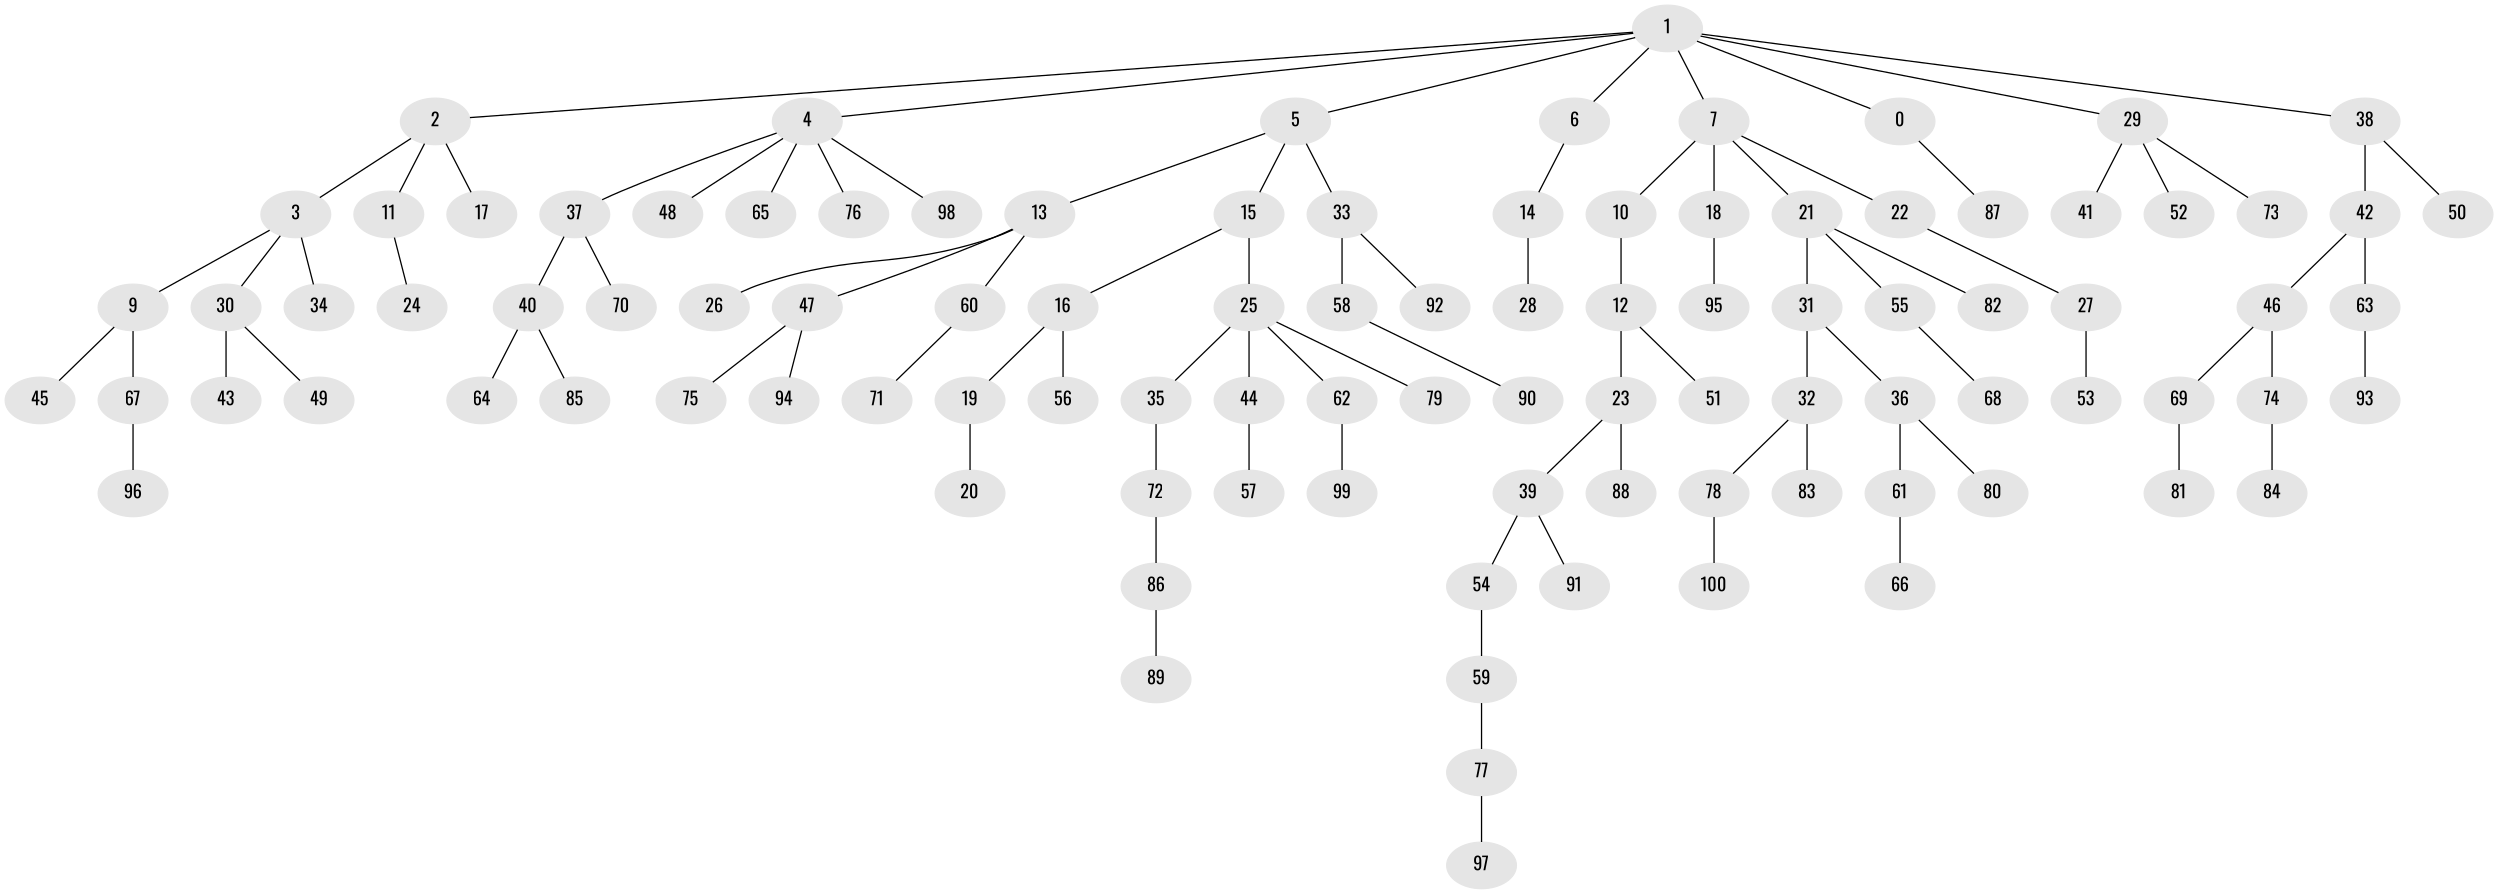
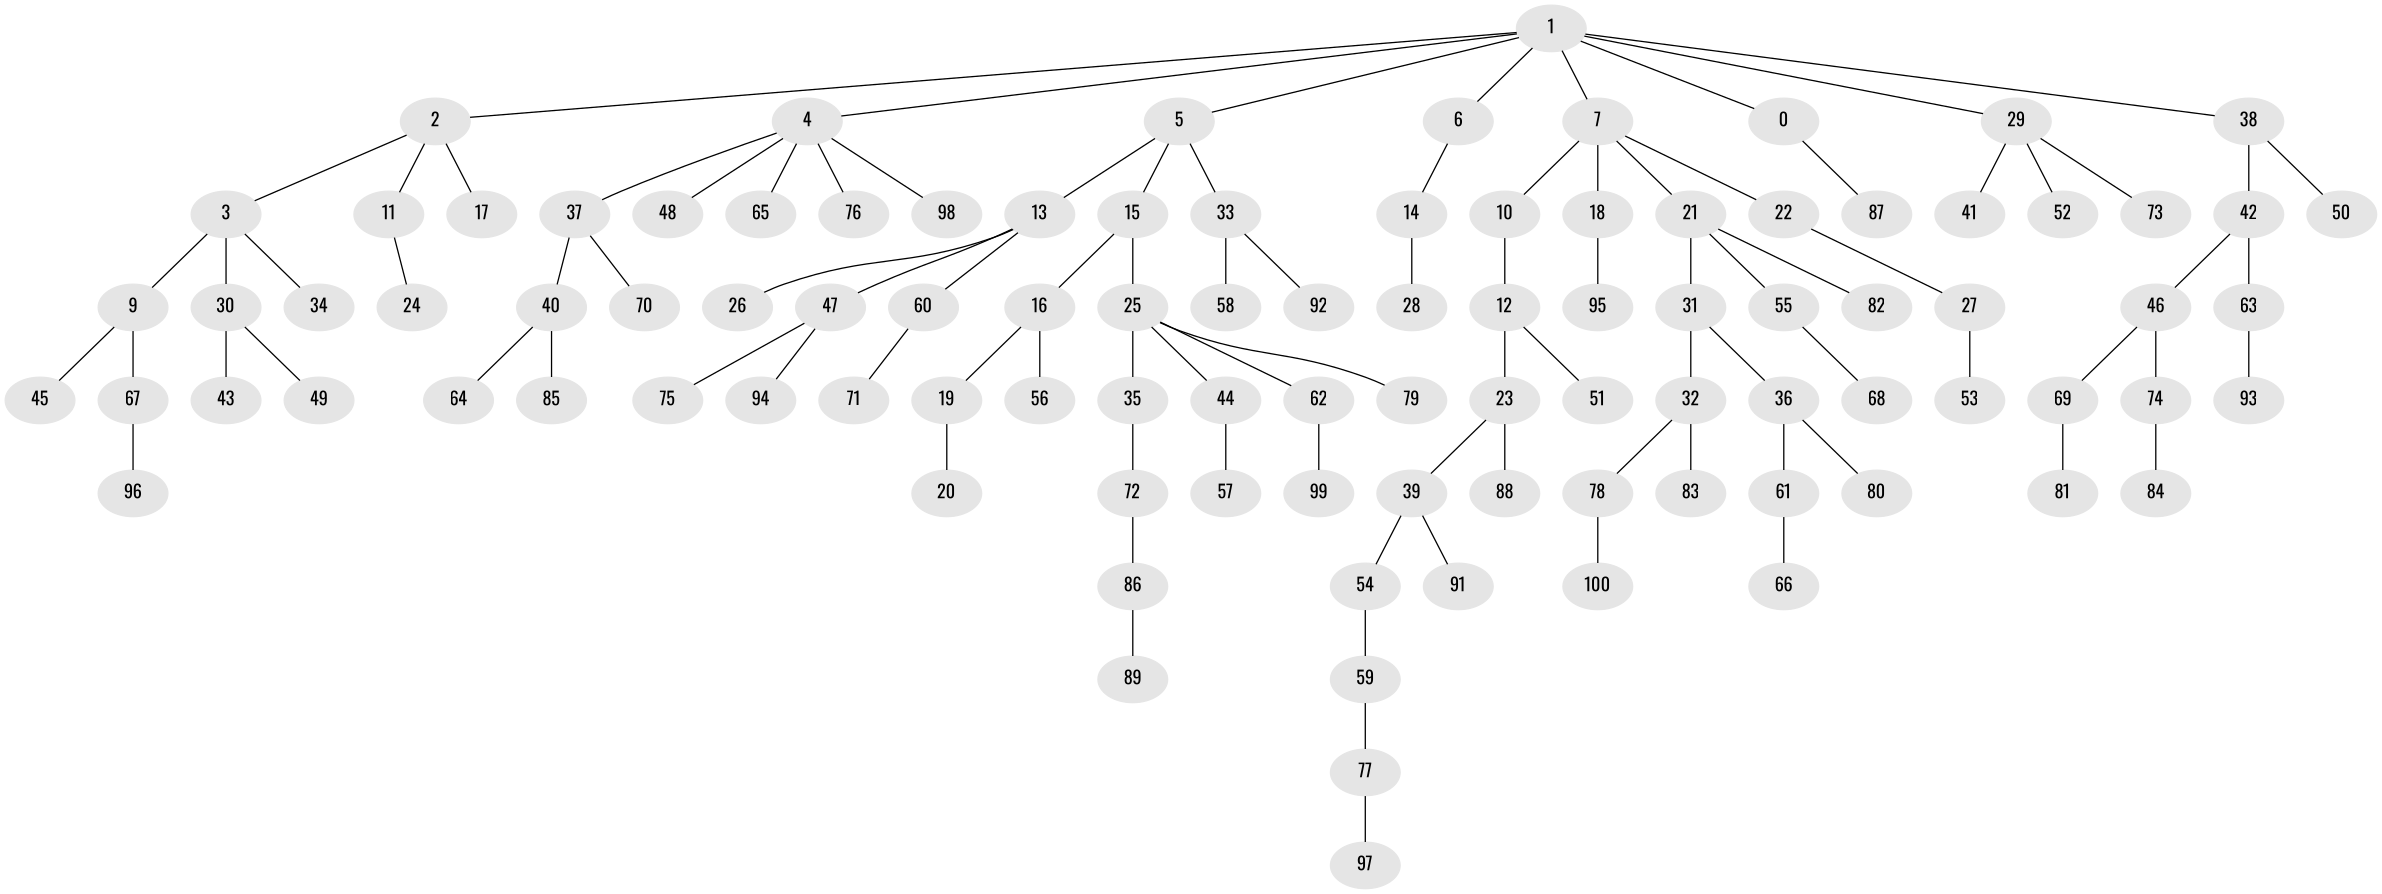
  graph {
    fontname=Oswald
    node [color=gray90 fontname=Oswald style=filled]
    edge [fontname=Oswald]
    1
    2
    4
    5
    6
    7
    n7 [label=0]
    29
    38
    3
    11
    17
    37
    48
    65
    76
    98
    13
    15
    33
    14
    10
    18
    21
    22
    87
    41
    52
    73
    42
    50
    9
    30
    34
    24
    45
    67
    43
    49
    40
    70
    26
    47
    60
    16
    25
    58
    92
    28
    12
    95
    31
    55
    82
    27
    96
    23
    51
    39
    88
    75
    94
    71
    19
    56
    35
    44
    62
    79
    20
    32
    36
    68
    53
    54
    91
    72
    57
    99
    78
    83
    61
    80
    100
-   90
    86
    66
    64
    85
    46
    63
    59
    69
    74
    93
    81
    84
    77
    97
    89
    1 -- 2
    1 -- 4
    1 -- 5
    1 -- 6
    1 -- 7
    1 -- n7
    1 -- 29
    1 -- 38
    2 -- 3
    2 -- 11
    2 -- 17
    4 -- 37
    4 -- 48
    4 -- 65
    4 -- 76
    4 -- 98
    5 -- 13
    5 -- 15
    5 -- 33
    6 -- 14
    7 -- 10
    7 -- 18
    7 -- 21
    7 -- 22
    n7 -- 87
    29 -- 41
    29 -- 52
    29 -- 73
    38 -- 42
    38 -- 50
    3 -- 9
    3 -- 30
    3 -- 34
    11 -- 24
    37 -- 40
    37 -- 70
    13 -- 26
    13 -- 47
    13 -- 60
    15 -- 16
    15 -- 25
    33 -- 58
    33 -- 92
    14 -- 28
    10 -- 12
    18 -- 95
    21 -- 31
    21 -- 55
    21 -- 82
    22 -- 27
    42 -- 46
    42 -- 63
    9 -- 45
    9 -- 67
    30 -- 43
    30 -- 49
    67 -- 96
    40 -- 64
    40 -- 85
    47 -- 75
    47 -- 94
    60 -- 71
    16 -- 19
    16 -- 56
    25 -- 35
    25 -- 44
    25 -- 62
    25 -- 79
-   58 -- 90
    12 -- 23
    12 -- 51
    31 -- 32
    31 -- 36
    55 -- 68
    27 -- 53
    23 -- 39
    23 -- 88
    39 -- 54
    39 -- 91
    19 -- 20
    35 -- 72
    44 -- 57
    62 -- 99
    32 -- 78
    32 -- 83
    36 -- 61
    36 -- 80
    54 -- 59
    72 -- 86
    78 -- 100
    61 -- 66
    86 -- 89
    46 -- 69
    46 -- 74
    63 -- 93
    59 -- 77
    69 -- 81
    74 -- 84
    77 -- 97
  }
